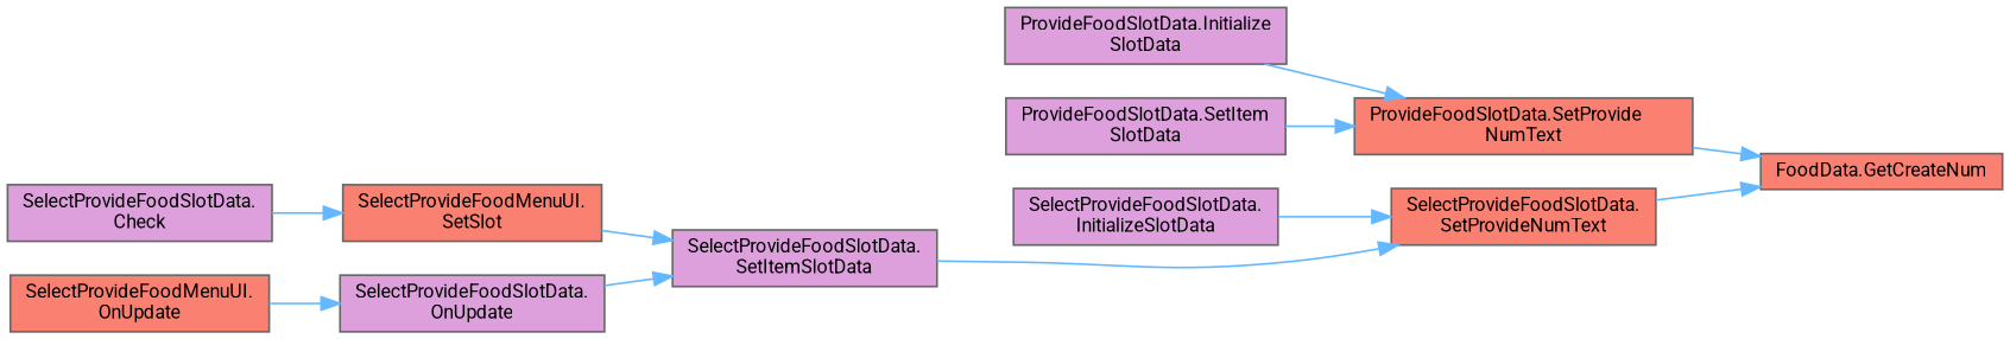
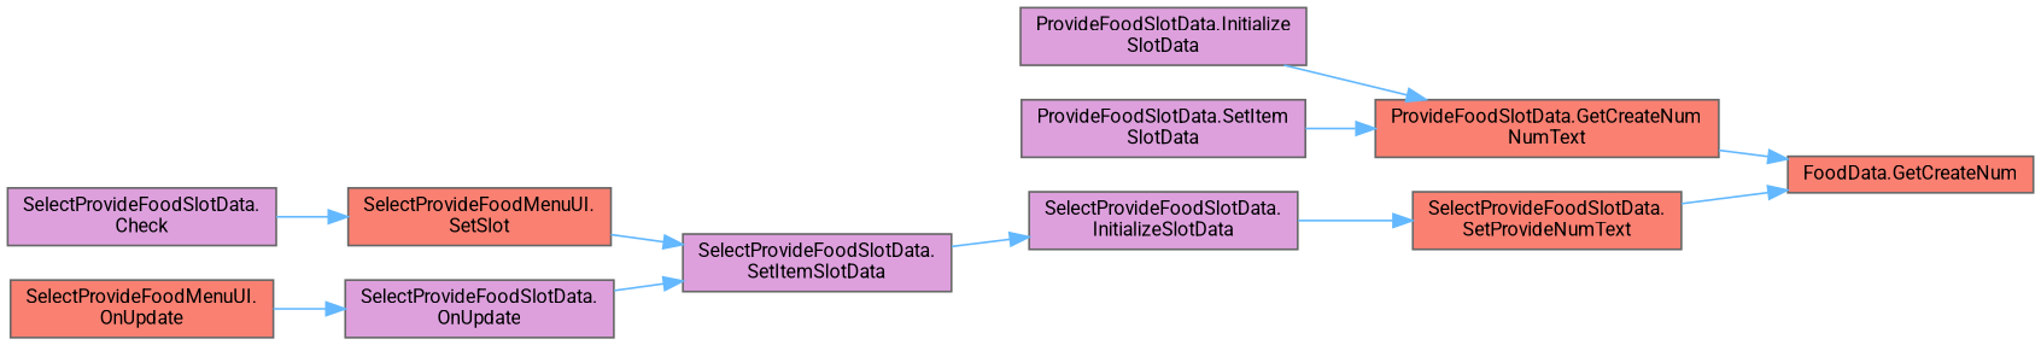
  digraph {
    fontname=Roboto
    rankdir=RL
    node [color=grey40 fillcolor=plum fontname=Roboto fontsize=10 shape=box style=filled]
    edge [color=steelblue1 dir=back fontname=Roboto fontsize=10 labelfontname=Helvetica labelfontsize=10 style=solid]
    n1 [color=gray40 fillcolor=salmon fontcolor=black height=0.2 label="FoodData.GetCreateNum" width=0.4]
-   n2 [fillcolor=salmon height=0.2 label="ProvideFoodSlotData.SetProvide\lNumText" width=0.4]
+   n2 [fillcolor=salmon height=0.2 label="ProvideFoodSlotData.GetCreateNum\lNumText" width=0.4]
    n3 [fillcolor=salmon height=0.2 label="SelectProvideFoodSlotData.\lSetProvideNumText" width=0.4]
    n4 [height=0.2 label="ProvideFoodSlotData.Initialize\lSlotData" width=0.4]
    n5 [height=0.2 label="ProvideFoodSlotData.SetItem\lSlotData" width=0.4]
    n6 [height=0.2 label="SelectProvideFoodSlotData.\lInitializeSlotData" width=0.4]
    n7 [height=0.2 label="SelectProvideFoodSlotData.\lSetItemSlotData" width=0.4]
    n8 [fillcolor=salmon height=0.2 label="SelectProvideFoodMenuUI.\lSetSlot" width=0.4]
    n9 [height=0.2 label="SelectProvideFoodSlotData.\lOnUpdate" width=0.4]
    n10 [height=0.2 label="SelectProvideFoodSlotData.\lCheck" width=0.4]
    n11 [fillcolor=salmon height=0.2 label="SelectProvideFoodMenuUI.\lOnUpdate" width=0.4]
    n1 -> n2
    n1 -> n3
    n2 -> n4
    n2 -> n5
    n3 -> n6
-   n3 -> n7
+   n6 -> n7
    n7 -> n8
    n7 -> n9
    n8 -> n10
    n9 -> n11
  }
